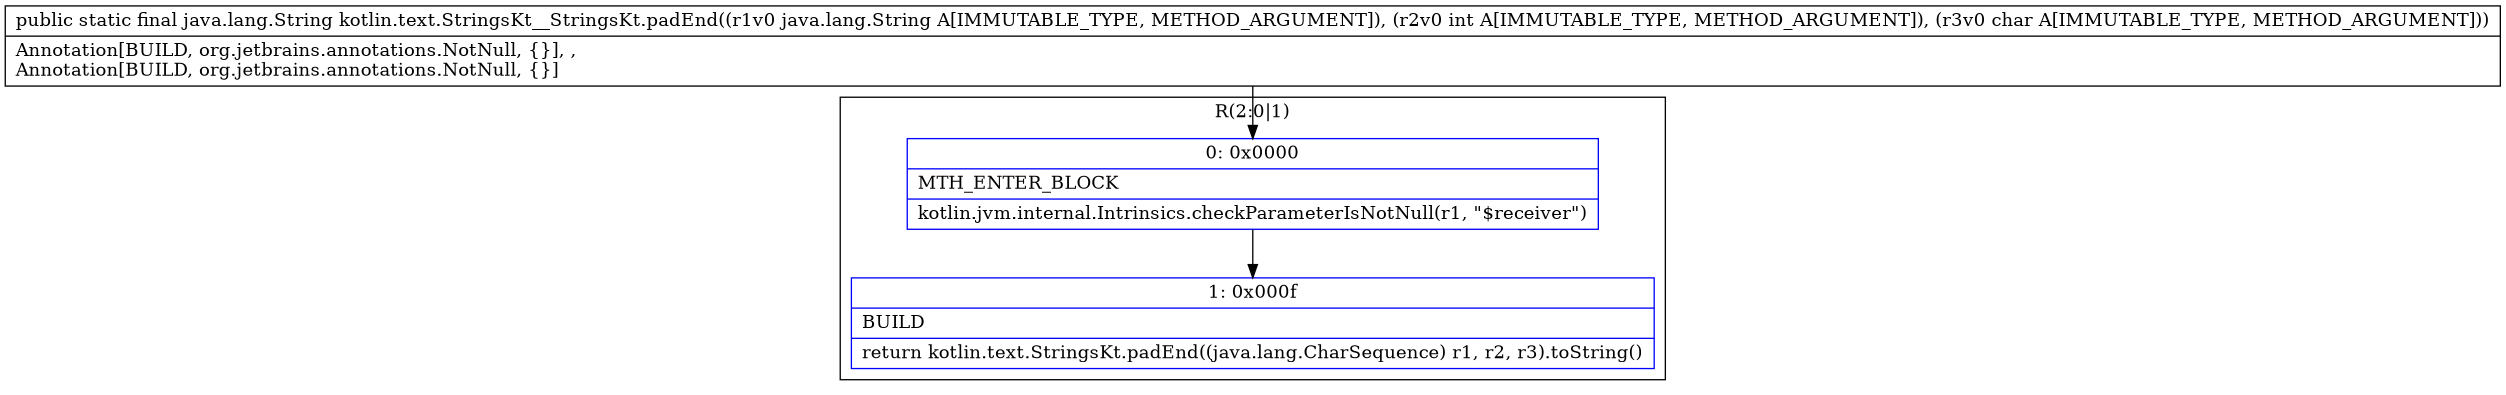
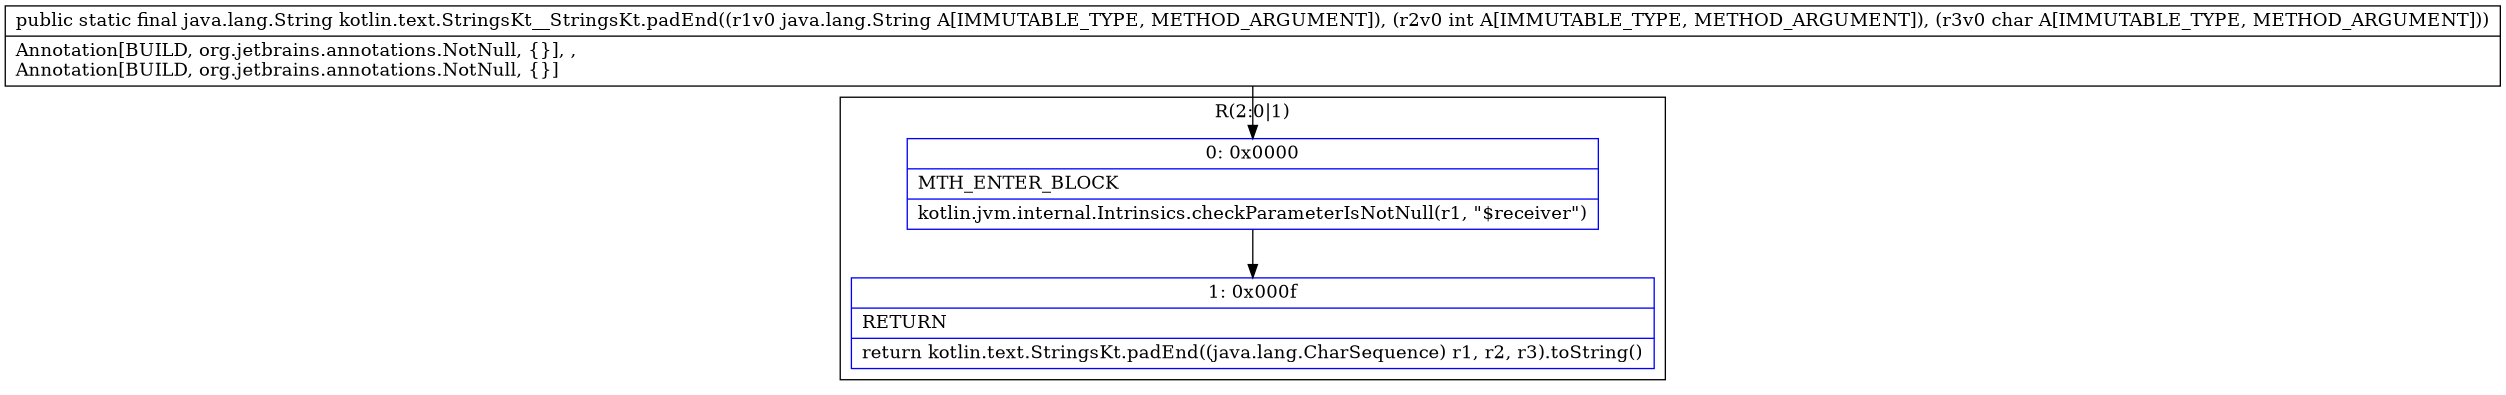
  digraph {
    node [color=blue shape=record]
    n1 [label="{0\:\ 0x0000|MTH_ENTER_BLOCK\l|kotlin.jvm.internal.Intrinsics.checkParameterIsNotNull(r1, \"$receiver\")\l}"]
-   n2 [label="{1\:\ 0x000f|BUILD\l|return kotlin.text.StringsKt.padEnd((java.lang.CharSequence) r1, r2, r3).toString()\l}"]
+   n2 [label="{1\:\ 0x000f|RETURN\l|return kotlin.text.StringsKt.padEnd((java.lang.CharSequence) r1, r2, r3).toString()\l}"]
    n3 [label="{public static final java.lang.String kotlin.text.StringsKt__StringsKt.padEnd((r1v0 java.lang.String A[IMMUTABLE_TYPE, METHOD_ARGUMENT]), (r2v0 int A[IMMUTABLE_TYPE, METHOD_ARGUMENT]), (r3v0 char A[IMMUTABLE_TYPE, METHOD_ARGUMENT]))  | Annotation[BUILD, org.jetbrains.annotations.NotNull, \{\}], , \lAnnotation[BUILD, org.jetbrains.annotations.NotNull, \{\}]\l}" color=""]
    subgraph cluster_1 {
      label="R(2:0|1)"
      n1
      n2
    }
    n1 -> n2
    n3 -> n1
  }
